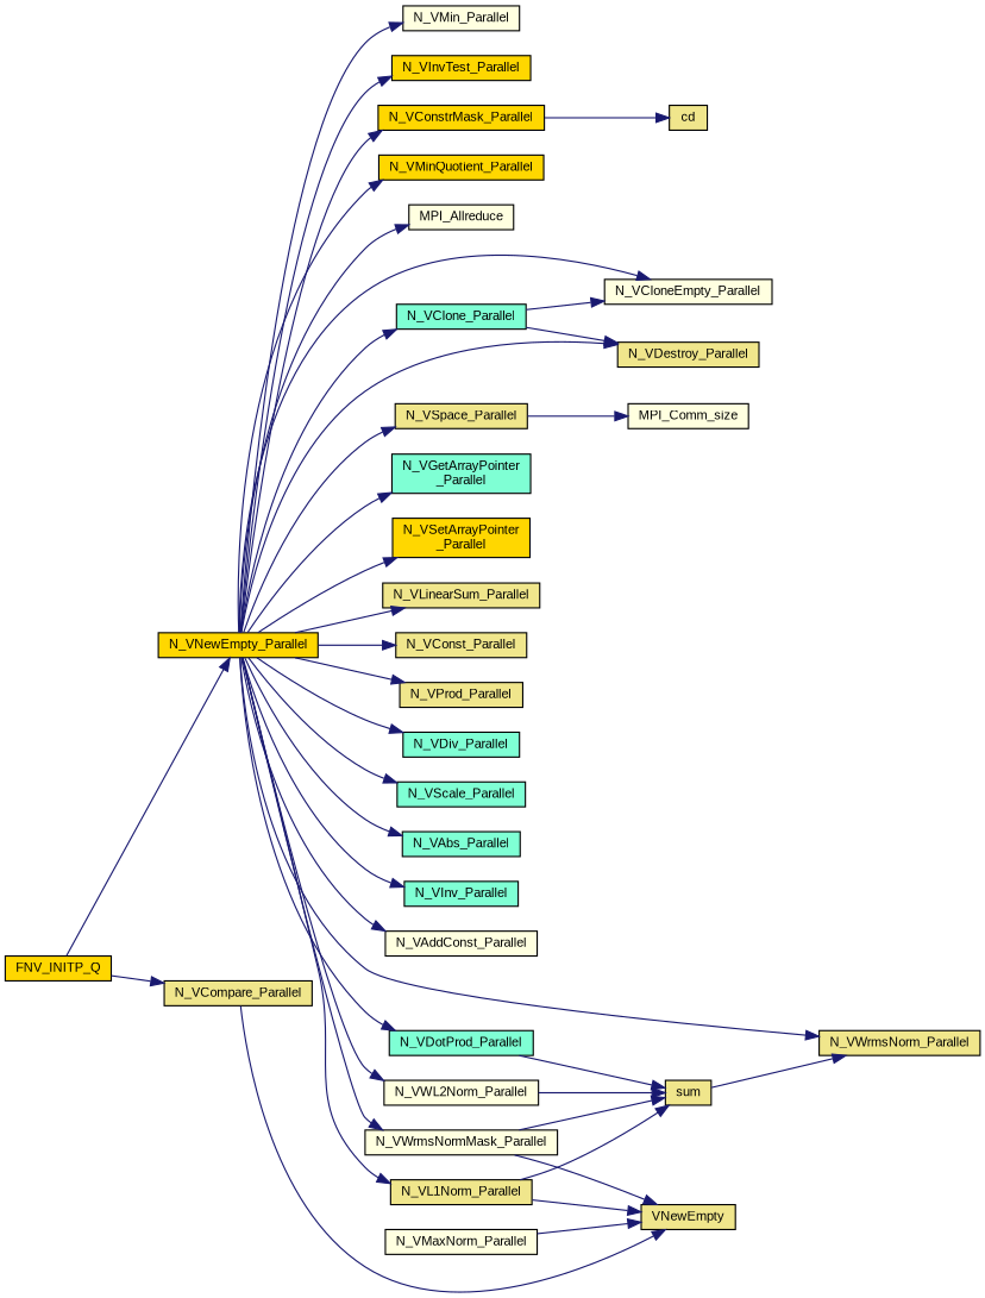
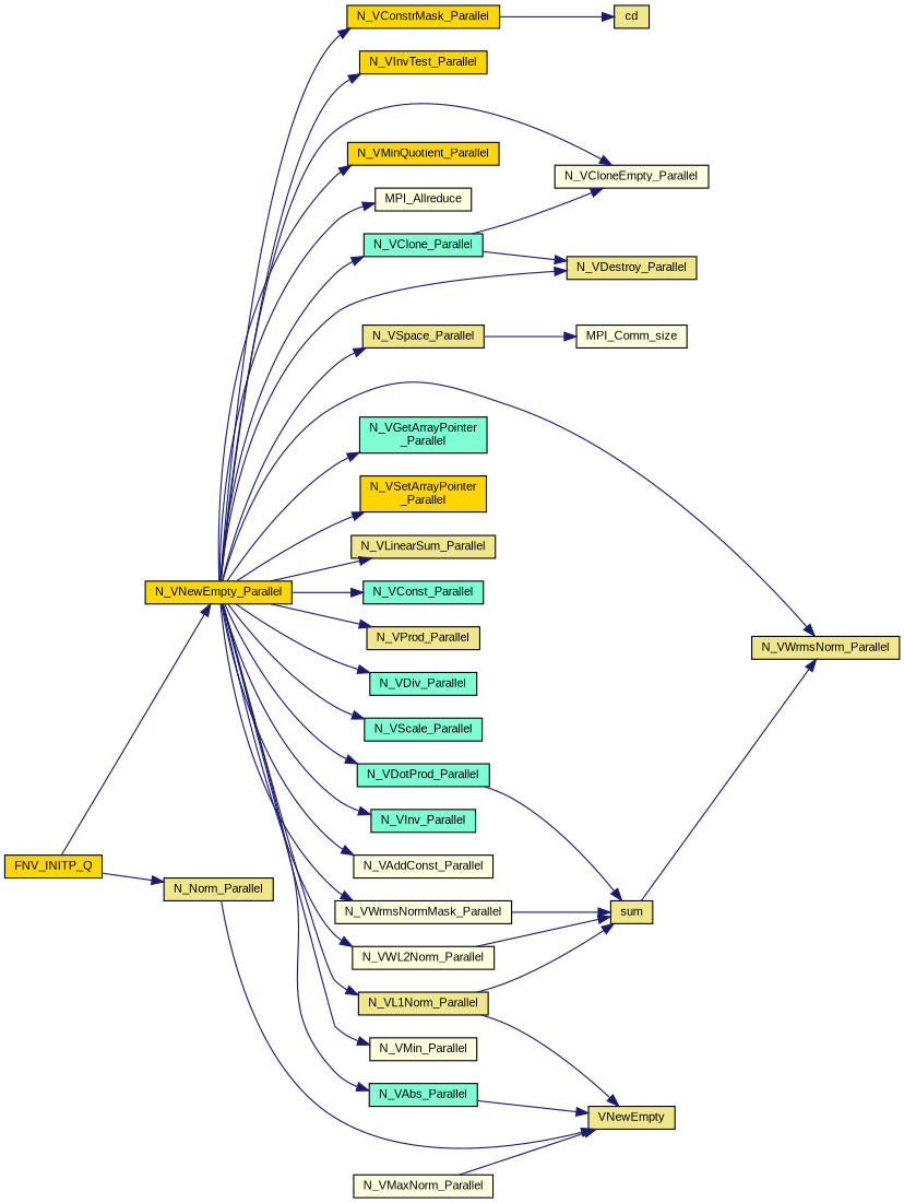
  digraph {
    fontname="Liberation Sans"
    rankdir=LR
    node [color=black fillcolor=khaki fontname="Liberation Sans" fontsize=10 shape=record style=filled]
    edge [color=midnightblue fontname="Liberation Sans" fontsize=10 labelfontname=Helvetica labelfontsize=10 style=solid]
    n1 [fillcolor=gold fontcolor=black height=0.2 label=FNV_INITP_Q width=0.4]
    n2 [fillcolor=gold height=0.2 label=N_VNewEmpty_Parallel width=0.4]
-   n3 [height=0.2 label=N_VCompare_Parallel width=0.4]
+   n3 [height=0.2 label=N_Norm_Parallel width=0.4]
    n4 [fillcolor=lightyellow height=0.2 label=MPI_Allreduce width=0.4]
    n5 [fillcolor=aquamarine height=0.2 label=N_VClone_Parallel width=0.4]
    n6 [fillcolor=lightyellow height=0.2 label=N_VCloneEmpty_Parallel width=0.4]
    n7 [height=0.2 label=N_VDestroy_Parallel width=0.4]
    n8 [height=0.2 label=N_VSpace_Parallel width=0.4]
    n9 [fillcolor=aquamarine height=0.2 label="N_VGetArrayPointer\l_Parallel" width=0.4]
    n10 [fillcolor=gold height=0.2 label="N_VSetArrayPointer\l_Parallel" width=0.4]
    n11 [height=0.2 label=N_VLinearSum_Parallel width=0.4]
-   n12 [height=0.2 label=N_VConst_Parallel width=0.4]
+   n12 [fillcolor=aquamarine height=0.2 label=N_VConst_Parallel width=0.4]
    n13 [height=0.2 label=N_VProd_Parallel width=0.4]
    n14 [fillcolor=aquamarine height=0.2 label=N_VDiv_Parallel width=0.4]
    n15 [fillcolor=aquamarine height=0.2 label=N_VScale_Parallel width=0.4]
    n16 [fillcolor=aquamarine height=0.2 label=N_VAbs_Parallel width=0.4]
    n17 [fillcolor=aquamarine height=0.2 label=N_VInv_Parallel width=0.4]
    n18 [fillcolor=lightyellow height=0.2 label=N_VAddConst_Parallel width=0.4]
    n19 [fillcolor=aquamarine height=0.2 label=N_VDotProd_Parallel width=0.4]
    n20 [fillcolor=lightyellow height=0.2 label=N_VWrmsNormMask_Parallel width=0.4]
    n21 [height=0.2 label=N_VWrmsNorm_Parallel width=0.4]
    n22 [fillcolor=lightyellow height=0.2 label=N_VMin_Parallel width=0.4]
    n23 [fillcolor=lightyellow height=0.2 label=N_VWL2Norm_Parallel width=0.4]
    n24 [height=0.2 label=N_VL1Norm_Parallel width=0.4]
    n25 [fillcolor=gold height=0.2 label=N_VInvTest_Parallel width=0.4]
    n26 [fillcolor=gold height=0.2 label=N_VConstrMask_Parallel width=0.4]
    n27 [fillcolor=gold height=0.2 label=N_VMinQuotient_Parallel width=0.4]
    n28 [fillcolor=lightyellow height=0.2 label=MPI_Comm_size width=0.4]
    n29 [height=0.2 label=VNewEmpty width=0.4]
    n30 [height=0.2 label=sum width=0.4]
    n31 [fillcolor=lightyellow height=0.2 label=N_VMaxNorm_Parallel width=0.4]
    n32 [height=0.2 label=cd width=0.4]
    n1 -> n2
    n1 -> n3
    n2 -> n4
    n2 -> n5
    n2 -> n6
    n2 -> n7
    n2 -> n8
    n2 -> n9
    n2 -> n10
    n2 -> n11
    n2 -> n12
    n2 -> n13
    n2 -> n14
    n2 -> n15
    n2 -> n16
    n2 -> n17
    n2 -> n18
    n2 -> n19
    n2 -> n20
    n2 -> n21
    n2 -> n22
    n2 -> n23
    n2 -> n24
    n2 -> n25
    n2 -> n26
    n2 -> n27
    n3 -> n29
    n5 -> n6
    n5 -> n7
    n8 -> n28
-   n20 -> n29
+   n16 -> n29
    n19 -> n30
    n20 -> n30
    n23 -> n30
    n24 -> n29
    n24 -> n30
    n26 -> n32
    n30 -> n21
    n31 -> n29
  }
